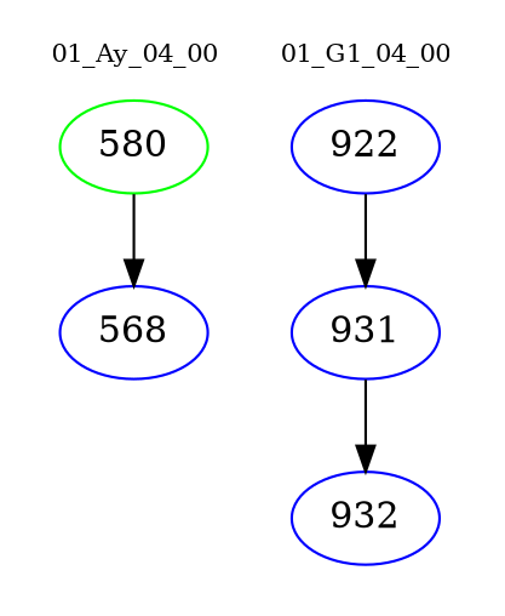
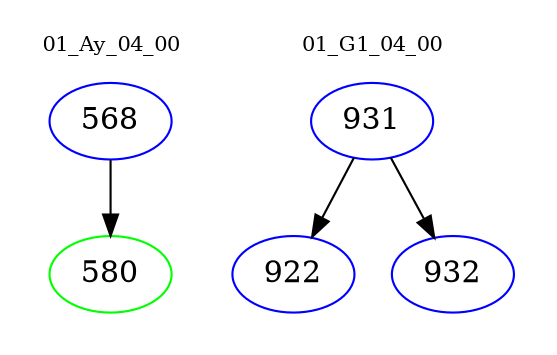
  digraph {
    node [color=blue]
    edge [color=black]
    n1 [label=568]
    n2 [color=green label=580]
    n3 [label=931]
    n4 [label=922]
    n5 [label=932]
    subgraph cluster_1 {
      color=white
      fontsize=10
      label="01_Ay_04_00"
      n1
      n2
    }
    subgraph cluster_2 {
      color=white
      fontsize=10
      label="01_G1_04_00"
      n3
      n4
      n5
    }
-   n2 -> n1
-   n4 -> n3
+   n1 -> n2
+   n3 -> n4
    n3 -> n5
  }
